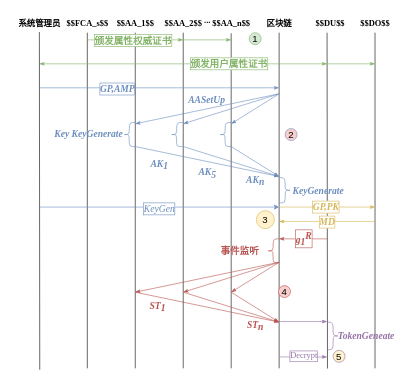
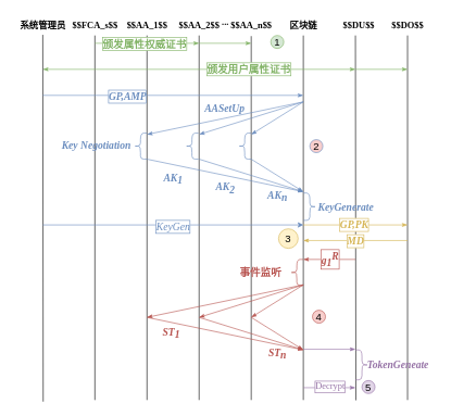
  <mxCell id="0" />
  <mxCell id="1" parent="0" />
  <mxCell id="2" value="" style="endArrow=none;html=1;rounded=0;jumpStyle=sharp;endFill=0;fontFamily=Times New Roman;fontStyle=3;fontSize=16;" parent="1" edge="1"><mxGeometry width="50" height="50" relative="1" as="geometry"><mxPoint x="145" y="54" as="sourcePoint" /><mxPoint x="145" y="614" as="targetPoint" /></mxGeometry></mxCell>
  <mxCell id="3" value="" style="endArrow=none;html=1;rounded=0;jumpStyle=sharp;endFill=0;fontFamily=Times New Roman;fontStyle=3;fontSize=16;" parent="1" edge="1"><mxGeometry width="50" height="50" relative="1" as="geometry"><mxPoint x="385" y="55" as="sourcePoint" /><mxPoint x="385" y="614" as="targetPoint" /></mxGeometry></mxCell>
  <mxCell id="4" value="" style="endArrow=none;html=1;rounded=0;jumpStyle=sharp;endFill=0;fontFamily=Times New Roman;fontStyle=3;entryX=0.507;entryY=-0.02;entryDx=0;entryDy=0;entryPerimeter=0;fontSize=16;strokeWidth=1;" parent="1" edge="1"><mxGeometry width="50" height="50" relative="1" as="geometry"><mxPoint x="65" y="53" as="sourcePoint" /><mxPoint x="65.63" y="616.4" as="targetPoint" /></mxGeometry></mxCell>
  <mxCell id="5" value="" style="endArrow=none;html=1;rounded=0;jumpStyle=sharp;endFill=0;fontFamily=Times New Roman;fontStyle=3;fontSize=16;" parent="1" edge="1"><mxGeometry width="50" height="50" relative="1" as="geometry"><mxPoint x="305" y="54" as="sourcePoint" /><mxPoint x="305" y="614" as="targetPoint" /></mxGeometry></mxCell>
  <mxCell id="6" value="" style="endArrow=none;html=1;rounded=0;jumpStyle=sharp;endFill=0;fontFamily=Times New Roman;fontStyle=3;fontSize=16;" parent="1" edge="1"><mxGeometry width="50" height="50" relative="1" as="geometry"><mxPoint x="225" y="54" as="sourcePoint" /><mxPoint x="225" y="614" as="targetPoint" /></mxGeometry></mxCell>
  <mxCell id="7" value="" style="endArrow=none;html=1;rounded=0;jumpStyle=sharp;endFill=0;fontFamily=Times New Roman;fontStyle=3;fontSize=16;" parent="1" edge="1"><mxGeometry width="50" height="50" relative="1" as="geometry"><mxPoint x="465" y="54" as="sourcePoint" /><mxPoint x="465" y="614" as="targetPoint" /></mxGeometry></mxCell>
  <mxCell id="8" value="" style="endArrow=none;html=1;rounded=0;jumpStyle=sharp;endFill=0;fontFamily=Times New Roman;fontStyle=3;fontSize=16;" parent="1" edge="1"><mxGeometry width="50" height="50" relative="1" as="geometry"><mxPoint x="625" y="54" as="sourcePoint" /><mxPoint x="625" y="614" as="targetPoint" /></mxGeometry></mxCell>
  <mxCell id="9" value="" style="endArrow=none;html=1;rounded=0;jumpStyle=sharp;endFill=0;fontFamily=Times New Roman;fontStyle=3;entryX=0.51;entryY=-0.087;entryDx=0;entryDy=0;entryPerimeter=0;fontSize=16;" parent="1" edge="1"><mxGeometry width="50" height="50" relative="1" as="geometry"><mxPoint x="545" y="54" as="sourcePoint" /><mxPoint x="545.7" y="614.39" as="targetPoint" /></mxGeometry></mxCell>
  <mxCell id="10" value="" style="endArrow=classicThin;html=1;rounded=0;endFill=1;fontFamily=Times New Roman;fontStyle=3;fillColor=#d5e8d4;strokeColor=#82b366;fontSize=16;" parent="1" edge="1"><mxGeometry width="50" height="50" relative="1" as="geometry"><mxPoint x="145" y="66" as="sourcePoint" /><mxPoint x="305" y="66" as="targetPoint" /></mxGeometry></mxCell>
  <mxCell id="11" value="&lt;font style=&quot;font-style: normal; font-size: 16px;&quot; face=&quot;宋体&quot;&gt;颁发属性权威证书&lt;/font&gt;" style="edgeLabel;html=1;align=center;verticalAlign=middle;resizable=0;points=[];fontFamily=Times New Roman;fontStyle=3;fontColor=#82B366;fontSize=16;labelBorderColor=#82B366;" parent="10" vertex="1" connectable="0"><mxGeometry x="-0.087" y="-2" relative="1" as="geometry"><mxPoint x="2" y="-2" as="offset" /></mxGeometry></mxCell>
  <mxCell id="12" value="" style="endArrow=classicThin;html=1;rounded=0;endFill=1;fontFamily=Times New Roman;fontStyle=3;fillColor=#d5e8d4;strokeColor=#82b366;fontSize=16;" parent="1" edge="1"><mxGeometry width="50" height="50" relative="1" as="geometry"><mxPoint x="305" y="66" as="sourcePoint" /><mxPoint x="385" y="66" as="targetPoint" /></mxGeometry></mxCell>
  <mxCell id="13" value="" style="endArrow=classicThin;html=1;rounded=0;endFill=1;fontFamily=Times New Roman;fontStyle=3;fillColor=#d5e8d4;strokeColor=#82b366;fontSize=16;" parent="1" edge="1"><mxGeometry width="50" height="50" relative="1" as="geometry"><mxPoint x="145" y="106" as="sourcePoint" /><mxPoint x="545" y="106" as="targetPoint" /></mxGeometry></mxCell>
  <mxCell id="14" value="&lt;font style=&quot;font-style: normal; font-size: 16px;&quot; face=&quot;宋体&quot;&gt;颁发用户属性证书&lt;/font&gt;" style="edgeLabel;html=1;align=center;verticalAlign=middle;resizable=0;points=[];fontFamily=Times New Roman;fontStyle=3;fontColor=#82B366;fontSize=16;labelBorderColor=#82B366;" parent="13" vertex="1" connectable="0"><mxGeometry x="0.34" relative="1" as="geometry"><mxPoint x="-33" y="-1" as="offset" /></mxGeometry></mxCell>
  <mxCell id="15" value="" style="endArrow=classicThin;html=1;rounded=0;endFill=1;fontFamily=Times New Roman;fontStyle=3;fillColor=#d5e8d4;strokeColor=#82b366;fontSize=16;" parent="1" edge="1"><mxGeometry width="50" height="50" relative="1" as="geometry"><mxPoint x="545" y="106" as="sourcePoint" /><mxPoint x="625" y="106" as="targetPoint" /></mxGeometry></mxCell>
  <mxCell id="16" value="" style="endArrow=classicThin;html=1;rounded=0;endFill=1;fontFamily=Times New Roman;fontStyle=3;fillColor=#dae8fc;strokeColor=#6c8ebf;fontSize=16;" parent="1" edge="1"><mxGeometry width="50" height="50" relative="1" as="geometry"><mxPoint x="65" y="146" as="sourcePoint" /><mxPoint x="465" y="146" as="targetPoint" /></mxGeometry></mxCell>
  <mxCell id="17" value="GP,AMP" style="edgeLabel;html=1;align=center;verticalAlign=middle;resizable=0;points=[];fontFamily=Times New Roman;fontStyle=3;fontColor=#6c8ebf;fontSize=16;labelBorderColor=#6C8EBF;" parent="16" vertex="1" connectable="0"><mxGeometry x="-0.355" y="-1" relative="1" as="geometry"><mxPoint as="offset" /></mxGeometry></mxCell>
  <mxCell id="18" value="" style="endArrow=classicThin;html=1;rounded=0;endFill=1;fontFamily=Times New Roman;fontStyle=3;fillColor=#dae8fc;strokeColor=#6c8ebf;fontSize=16;" parent="1" edge="1"><mxGeometry width="50" height="50" relative="1" as="geometry"><mxPoint x="465" y="156" as="sourcePoint" /><mxPoint x="225" y="206" as="targetPoint" /></mxGeometry></mxCell>
  <mxCell id="19" value="" style="endArrow=classicThin;html=1;rounded=0;endFill=1;fontFamily=Times New Roman;fontStyle=3;fillColor=#dae8fc;strokeColor=#6c8ebf;fontSize=16;" parent="1" edge="1"><mxGeometry width="50" height="50" relative="1" as="geometry"><mxPoint x="465" y="156" as="sourcePoint" /><mxPoint x="305" y="206" as="targetPoint" /></mxGeometry></mxCell>
  <mxCell id="20" value="" style="endArrow=classicThin;html=1;rounded=0;endFill=1;fontFamily=Times New Roman;fontStyle=3;fillColor=#dae8fc;strokeColor=#6c8ebf;fontSize=16;" parent="1" edge="1"><mxGeometry width="50" height="50" relative="1" as="geometry"><mxPoint x="465" y="156" as="sourcePoint" /><mxPoint x="385" y="206" as="targetPoint" /></mxGeometry></mxCell>
  <mxCell id="21" value="" style="endArrow=classicThin;html=1;rounded=0;endFill=1;fontFamily=Times New Roman;fontStyle=3;fillColor=#dae8fc;strokeColor=#6c8ebf;fontSize=16;" parent="1" edge="1"><mxGeometry width="50" height="50" relative="1" as="geometry"><mxPoint x="225" y="244" as="sourcePoint" /><mxPoint x="465" y="294" as="targetPoint" /></mxGeometry></mxCell>
  <mxCell id="22" value="" style="endArrow=classicThin;html=1;rounded=0;endFill=1;fontFamily=Times New Roman;fontStyle=3;fillColor=#dae8fc;strokeColor=#6c8ebf;fontSize=16;" parent="1" edge="1"><mxGeometry width="50" height="50" relative="1" as="geometry"><mxPoint x="305" y="244" as="sourcePoint" /><mxPoint x="465" y="294" as="targetPoint" /></mxGeometry></mxCell>
  <mxCell id="23" value="" style="endArrow=classicThin;html=1;rounded=0;endFill=1;fontFamily=Times New Roman;fontStyle=3;fillColor=#dae8fc;strokeColor=#6c8ebf;fontSize=16;" parent="1" edge="1"><mxGeometry width="50" height="50" relative="1" as="geometry"><mxPoint x="385" y="244" as="sourcePoint" /><mxPoint x="465" y="294" as="targetPoint" /></mxGeometry></mxCell>
  <mxCell id="24" value="" style="endArrow=classicThin;html=1;rounded=0;endFill=1;fontFamily=Times New Roman;fontStyle=3;fillColor=#fff2cc;strokeColor=#d6b656;fontSize=16;" parent="1" edge="1"><mxGeometry width="50" height="50" relative="1" as="geometry"><mxPoint x="465" y="345" as="sourcePoint" /><mxPoint x="625" y="345" as="targetPoint" /></mxGeometry></mxCell>
  <mxCell id="25" value="GP,PK" style="edgeLabel;html=1;align=center;verticalAlign=middle;resizable=0;points=[];fontFamily=Times New Roman;fontStyle=3;fontColor=#d6b656;fontSize=16;labelBackgroundColor=default;labelBorderColor=#D6B656;" parent="24" vertex="1" connectable="0"><mxGeometry x="0.412" y="1" relative="1" as="geometry"><mxPoint x="-36" as="offset" /></mxGeometry></mxCell>
  <mxCell id="26" value="" style="endArrow=classicThin;html=1;rounded=0;endFill=1;fontFamily=Times New Roman;fontStyle=3;fillColor=#f8cecc;strokeColor=#b85450;fontColor=#B85450;fontSize=16;" parent="1" edge="1"><mxGeometry width="50" height="50" relative="1" as="geometry"><mxPoint x="545" y="398" as="sourcePoint" /><mxPoint x="465" y="398" as="targetPoint" /></mxGeometry></mxCell>
  <mxCell id="27" value="g&lt;sub style=&quot;font-size: 16px;&quot;&gt;1&lt;/sub&gt;&lt;sup style=&quot;font-size: 16px;&quot;&gt;R&lt;/sup&gt;" style="edgeLabel;html=1;align=center;verticalAlign=middle;resizable=0;points=[];fontFamily=Times New Roman;fontStyle=3;fontColor=#B85450;fontSize=16;labelBorderColor=#B85450;" parent="26" vertex="1" connectable="0"><mxGeometry y="-1" relative="1" as="geometry"><mxPoint as="offset" /></mxGeometry></mxCell>
  <mxCell id="28" value="" style="endArrow=classicThin;html=1;rounded=0;endFill=1;fontFamily=Times New Roman;fontStyle=3;fontColor=#B85450;fillColor=#f8cecc;strokeColor=#b85450;fontSize=16;" parent="1" edge="1"><mxGeometry width="50" height="50" relative="1" as="geometry"><mxPoint x="465" y="437" as="sourcePoint" /><mxPoint x="225" y="487" as="targetPoint" /></mxGeometry></mxCell>
  <mxCell id="29" value="" style="endArrow=classicThin;html=1;rounded=0;endFill=1;fontFamily=Times New Roman;fontStyle=3;fontColor=#B85450;fillColor=#f8cecc;strokeColor=#b85450;fontSize=16;" parent="1" edge="1"><mxGeometry width="50" height="50" relative="1" as="geometry"><mxPoint x="465" y="437" as="sourcePoint" /><mxPoint x="305" y="487" as="targetPoint" /></mxGeometry></mxCell>
  <mxCell id="30" value="" style="endArrow=classicThin;html=1;rounded=0;endFill=1;fontFamily=Times New Roman;fontStyle=3;fontColor=#B85450;fillColor=#f8cecc;strokeColor=#b85450;fontSize=16;" parent="1" edge="1"><mxGeometry width="50" height="50" relative="1" as="geometry"><mxPoint x="465" y="437" as="sourcePoint" /><mxPoint x="385" y="487" as="targetPoint" /></mxGeometry></mxCell>
  <mxCell id="31" value="" style="endArrow=classicThin;html=1;rounded=0;endFill=1;fontFamily=Times New Roman;fontStyle=3;fontColor=#B85450;fillColor=#f8cecc;strokeColor=#b85450;fontSize=16;" parent="1" edge="1"><mxGeometry width="50" height="50" relative="1" as="geometry"><mxPoint x="385" y="487" as="sourcePoint" /><mxPoint x="465" y="537" as="targetPoint" /></mxGeometry></mxCell>
  <mxCell id="32" value="" style="endArrow=classicThin;html=1;rounded=0;endFill=1;fontFamily=Times New Roman;fontStyle=3;fontColor=#B85450;fillColor=#f8cecc;strokeColor=#b85450;fontSize=16;" parent="1" edge="1"><mxGeometry width="50" height="50" relative="1" as="geometry"><mxPoint x="305" y="487" as="sourcePoint" /><mxPoint x="465" y="537" as="targetPoint" /></mxGeometry></mxCell>
  <mxCell id="33" value="" style="endArrow=classicThin;html=1;rounded=0;endFill=1;fontFamily=Times New Roman;fontStyle=3;fontColor=#B85450;fillColor=#f8cecc;strokeColor=#b85450;fontSize=16;" parent="1" edge="1"><mxGeometry width="50" height="50" relative="1" as="geometry"><mxPoint x="225" y="487" as="sourcePoint" /><mxPoint x="465" y="537" as="targetPoint" /></mxGeometry></mxCell>
  <mxCell id="34" value="" style="endArrow=classicThin;html=1;rounded=0;endFill=1;fontFamily=Times New Roman;fontStyle=0;fillColor=#e1d5e7;strokeColor=#9673a6;fontSize=14;" parent="1" edge="1"><mxGeometry width="50" height="50" relative="1" as="geometry"><mxPoint x="465" y="595" as="sourcePoint" /><mxPoint x="545" y="595" as="targetPoint" /></mxGeometry></mxCell>
  <mxCell id="35" value="Decrypt" style="edgeLabel;html=1;align=center;verticalAlign=middle;resizable=0;points=[];fontFamily=Times New Roman;fontStyle=0;fontColor=#9673a6;fontSize=14;labelBorderColor=#9673a6;" parent="34" vertex="1" connectable="0"><mxGeometry x="0.1" y="-1" relative="1" as="geometry"><mxPoint x="-4" y="-3" as="offset" /></mxGeometry></mxCell>
  <mxCell id="36" value="$$FCA_s$$" style="text;html=1;align=center;verticalAlign=middle;resizable=0;points=[];autosize=1;strokeColor=none;fillColor=none;fontFamily=Times New Roman;fontStyle=1;fontSize=14;" parent="1" vertex="1"><mxGeometry x="100" y="24" width="90" height="30" as="geometry" /></mxCell>
  <mxCell id="37" value="$$AA_1$$" style="text;html=1;align=center;verticalAlign=middle;resizable=0;points=[];autosize=1;strokeColor=none;fillColor=none;fontFamily=Times New Roman;fontStyle=1;fontSize=14;" parent="1" vertex="1"><mxGeometry x="180" y="24" width="90" height="30" as="geometry" /></mxCell>
  <mxCell id="38" value="$$AA_2$$" style="text;html=1;align=center;verticalAlign=middle;resizable=0;points=[];autosize=1;strokeColor=none;fillColor=none;fontFamily=Times New Roman;fontStyle=1;fontSize=14;" parent="1" vertex="1"><mxGeometry x="260" y="24" width="90" height="30" as="geometry" /></mxCell>
  <mxCell id="39" value="$$AA_n$$" style="text;html=1;align=center;verticalAlign=middle;resizable=0;points=[];autosize=1;strokeColor=none;fillColor=none;fontFamily=Times New Roman;fontStyle=1;fontSize=14;" parent="1" vertex="1"><mxGeometry x="340" y="24" width="90" height="30" as="geometry" /></mxCell>
  <mxCell id="40" value="..." style="text;html=1;align=center;verticalAlign=middle;resizable=0;points=[];autosize=1;strokeColor=none;fillColor=none;fontFamily=Times New Roman;fontStyle=1;fontSize=14;" parent="1" vertex="1"><mxGeometry x="330" y="20" width="30" height="30" as="geometry" /></mxCell>
  <mxCell id="41" value="区块链" style="text;html=1;align=center;verticalAlign=middle;resizable=0;points=[];autosize=1;strokeColor=none;fillColor=none;fontFamily=宋体;fontStyle=1;fontSize=14;" parent="1" vertex="1"><mxGeometry x="430" y="24" width="70" height="30" as="geometry" /></mxCell>
  <mxCell id="42" value="&lt;span style=&quot;font-family: &amp;quot;Times New Roman&amp;quot;;&quot;&gt;$$DO$$&lt;/span&gt;" style="text;html=1;align=center;verticalAlign=middle;resizable=0;points=[];autosize=1;strokeColor=none;fillColor=none;fontFamily=宋体;fontStyle=1;fontSize=14;" parent="1" vertex="1"><mxGeometry x="590" y="24" width="70" height="30" as="geometry" /></mxCell>
  <mxCell id="43" value="AK&lt;sub style=&quot;font-size: 16px;&quot;&gt;1&lt;/sub&gt;" style="text;html=1;align=center;verticalAlign=middle;resizable=0;points=[];autosize=1;fontFamily=Times New Roman;fontStyle=3;fontColor=#6c8ebf;fontSize=16;" parent="1" vertex="1"><mxGeometry x="240" y="254" width="50" height="40" as="geometry" /></mxCell>
- <mxCell id="44" value="AK&lt;sub style=&quot;font-size: 16px;&quot;&gt;5&lt;/sub&gt;" style="text;html=1;align=center;verticalAlign=middle;resizable=0;points=[];autosize=1;strokeColor=none;fillColor=none;fontFamily=Times New Roman;fontStyle=3;fontColor=#6c8ebf;fontSize=16;" parent="1" vertex="1"><mxGeometry x="320" y="268" width="50" height="40" as="geometry" /></mxCell>
+ <mxCell id="44" value="AK&lt;sub style=&quot;font-size: 16px;&quot;&gt;2&lt;/sub&gt;" style="text;html=1;align=center;verticalAlign=middle;resizable=0;points=[];autosize=1;strokeColor=none;fillColor=none;fontFamily=Times New Roman;fontStyle=3;fontColor=#6c8ebf;fontSize=16;" parent="1" vertex="1"><mxGeometry x="320" y="268" width="50" height="40" as="geometry" /></mxCell>
  <mxCell id="45" value="AK&lt;span style=&quot;font-size: 16px;&quot;&gt;&lt;sub style=&quot;font-size: 16px;&quot;&gt;n&lt;/sub&gt;&lt;/span&gt;" style="text;html=1;align=center;verticalAlign=middle;resizable=0;points=[];autosize=1;strokeColor=none;fillColor=none;fontFamily=Times New Roman;fontStyle=3;fontColor=#6c8ebf;fontSize=16;" parent="1" vertex="1"><mxGeometry x="400" y="281" width="50" height="40" as="geometry" /></mxCell>
  <mxCell id="46" value="" style="shape=curlyBracket;whiteSpace=wrap;html=1;rounded=1;flipH=1;labelPosition=right;verticalLabelPosition=middle;align=left;verticalAlign=middle;size=0.5;fontFamily=Times New Roman;fontStyle=3;fillColor=#dae8fc;strokeColor=#6c8ebf;fontSize=16;" parent="1" vertex="1"><mxGeometry x="465" y="296" width="20" height="42" as="geometry" /></mxCell>
  <mxCell id="47" value="&lt;font color=&quot;#6c8ebf&quot; style=&quot;font-size: 16px;&quot;&gt;KeyGenerate&lt;/font&gt;" style="text;html=1;align=center;verticalAlign=middle;resizable=0;points=[];autosize=1;strokeColor=none;fillColor=none;fontFamily=Times New Roman;fontStyle=3;fontSize=16;" parent="1" vertex="1"><mxGeometry x="475" y="303" width="110" height="30" as="geometry" /></mxCell>
  <mxCell id="48" value="" style="shape=curlyBracket;whiteSpace=wrap;html=1;rounded=1;labelPosition=left;verticalLabelPosition=middle;align=right;verticalAlign=middle;fontFamily=Times New Roman;fontStyle=3;fillColor=#f8cecc;strokeColor=#b85450;fontSize=16;" parent="1" vertex="1"><mxGeometry x="445" y="398" width="20" height="40" as="geometry" /></mxCell>
  <mxCell id="49" value="&lt;font style=&quot;font-style: normal; font-size: 16px;&quot; face=&quot;宋体&quot;&gt;事件监听&lt;/font&gt;" style="text;html=1;align=center;verticalAlign=middle;resizable=0;points=[];autosize=1;strokeColor=none;fillColor=none;fontFamily=Times New Roman;fontStyle=3;fontColor=#B85450;fontSize=16;" parent="1" vertex="1"><mxGeometry x="354" y="403" width="90" height="30" as="geometry" /></mxCell>
  <mxCell id="50" value="ST&lt;sub style=&quot;font-size: 16px;&quot;&gt;1&lt;/sub&gt;" style="text;html=1;align=center;verticalAlign=middle;resizable=0;points=[];autosize=1;strokeColor=none;fillColor=none;fontFamily=Times New Roman;fontStyle=3;fontColor=#B85450;fontSize=16;" parent="1" vertex="1"><mxGeometry x="237" y="491" width="50" height="40" as="geometry" /></mxCell>
  <mxCell id="51" value="ST&lt;sub style=&quot;font-size: 16px;&quot;&gt;n&lt;/sub&gt;" style="text;html=1;align=center;verticalAlign=middle;resizable=0;points=[];autosize=1;strokeColor=none;fillColor=none;fontFamily=Times New Roman;fontStyle=3;fontColor=#B85450;fontSize=16;" parent="1" vertex="1"><mxGeometry x="400" y="523" width="50" height="40" as="geometry" /></mxCell>
  <mxCell id="52" value="" style="shape=curlyBracket;whiteSpace=wrap;html=1;rounded=1;flipH=1;labelPosition=right;verticalLabelPosition=middle;align=left;verticalAlign=middle;size=0.5;fontFamily=Times New Roman;fontStyle=3;fillColor=#e1d5e7;strokeColor=#9673a6;fontSize=16;" parent="1" vertex="1"><mxGeometry x="545" y="537" width="20" height="46" as="geometry" /></mxCell>
  <mxCell id="53" value="TokenGeneate" style="text;html=1;align=center;verticalAlign=middle;resizable=0;points=[];autosize=1;fontFamily=Times New Roman;fontStyle=3;fontSize=16;fontColor=#9673a6;" parent="1" vertex="1"><mxGeometry x="550" y="544" width="120" height="30" as="geometry" /></mxCell>
  <mxCell id="54" value="" style="endArrow=classicThin;html=1;rounded=0;endFill=1;fontFamily=Times New Roman;fontStyle=3;fillColor=#fff2cc;strokeColor=#d6b656;fontSize=16;" parent="1" edge="1"><mxGeometry width="50" height="50" relative="1" as="geometry"><mxPoint x="625" y="369" as="sourcePoint" /><mxPoint x="465" y="369" as="targetPoint" /></mxGeometry></mxCell>
  <mxCell id="55" value="MD" style="edgeLabel;html=1;align=center;verticalAlign=middle;resizable=0;points=[];fontFamily=Times New Roman;fontStyle=3;fontColor=#D6B656;fontSize=16;labelBorderColor=#D6B656;" parent="54" vertex="1" connectable="0"><mxGeometry x="-0.024" y="2" relative="1" as="geometry"><mxPoint x="-3" y="-2" as="offset" /></mxGeometry></mxCell>
  <mxCell id="56" value="" style="shape=curlyBracket;html=1;rounded=1;labelPosition=left;verticalLabelPosition=middle;align=right;verticalAlign=middle;fontFamily=Times New Roman;fontStyle=3;fillColor=#dae8fc;strokeColor=#6c8ebf;fontColor=#6c8ebf;fontSize=16;" parent="1" vertex="1"><mxGeometry x="205" y="204" width="20" height="40" as="geometry" /></mxCell>
  <mxCell id="57" value="" style="shape=curlyBracket;html=1;rounded=1;labelPosition=left;verticalLabelPosition=middle;align=right;verticalAlign=middle;fontFamily=Times New Roman;fontStyle=3;fillColor=#dae8fc;strokeColor=#6c8ebf;fontColor=#6c8ebf;fontSize=16;" parent="1" vertex="1"><mxGeometry x="284" y="204" width="20" height="40" as="geometry" /></mxCell>
  <mxCell id="58" value="" style="shape=curlyBracket;html=1;rounded=1;labelPosition=left;verticalLabelPosition=middle;align=right;verticalAlign=middle;fontFamily=Times New Roman;fontStyle=3;fillColor=#dae8fc;strokeColor=#6c8ebf;fontColor=#6c8ebf;fontSize=16;" parent="1" vertex="1"><mxGeometry x="365" y="204" width="20" height="40" as="geometry" /></mxCell>
  <mxCell id="59" value="1" style="ellipse;whiteSpace=wrap;html=1;fillColor=#d5e8d4;strokeColor=#82b366;fontSize=16;" parent="1" vertex="1"><mxGeometry x="415" y="54" width="20" height="20" as="geometry" /></mxCell>
  <mxCell id="60" value="2" style="ellipse;whiteSpace=wrap;html=1;fillColor=#f8cecc;strokeColor=#6c8ebf;fontSize=16;" parent="1" vertex="1"><mxGeometry x="475" y="214" width="20" height="20" as="geometry" /></mxCell>
  <mxCell id="61" value="3" style="ellipse;whiteSpace=wrap;html=1;fillColor=#fff2cc;strokeColor=#d6b656;fontSize=16;" parent="1" vertex="1"><mxGeometry x="427" y="351" width="30" height="30" as="geometry" /></mxCell>
- <mxCell id="62" value="4" style="ellipse;whiteSpace=wrap;html=1;fillColor=#f8cecc;strokeColor=#b85450;fontSize=16;" parent="1" vertex="1"><mxGeometry x="464" y="476" width="20" height="20" as="geometry" /></mxCell>
- <mxCell id="63" value="5" style="ellipse;whiteSpace=wrap;html=1;fillColor=#fff2cc;strokeColor=#9673a6;fontSize=16;" parent="1" vertex="1"><mxGeometry x="555" y="584" width="20" height="20" as="geometry" /></mxCell>
- <mxCell id="64" value="&lt;font style=&quot;font-size: 16px;&quot; face=&quot;Times New Roman&quot; color=&quot;#6c8ebf&quot;&gt;&lt;i style=&quot;font-size: 16px;&quot;&gt;&lt;b style=&quot;font-size: 16px;&quot;&gt;Key KeyGenerate&lt;/b&gt;&lt;/i&gt;&lt;/font&gt;" style="text;html=1;align=center;verticalAlign=middle;resizable=0;points=[];autosize=1;strokeColor=none;fillColor=none;fontSize=16;" parent="1" vertex="1"><mxGeometry x="82" y="208" width="130" height="30" as="geometry" /></mxCell>
+ <mxCell id="62" value="4" style="ellipse;whiteSpace=wrap;html=1;fillColor=#f8cecc;strokeColor=#b85450;fontSize=16;" parent="1" vertex="1"><mxGeometry x="479" y="476" width="20" height="20" as="geometry" /></mxCell>
+ <mxCell id="63" value="5" style="ellipse;whiteSpace=wrap;html=1;fillColor=#e1d5e7;strokeColor=#9673a6;fontSize=16;" parent="1" vertex="1"><mxGeometry x="555" y="584" width="20" height="20" as="geometry" /></mxCell>
+ <mxCell id="64" value="&lt;font style=&quot;font-size: 16px;&quot; face=&quot;Times New Roman&quot; color=&quot;#6c8ebf&quot;&gt;&lt;i style=&quot;font-size: 16px;&quot;&gt;&lt;b style=&quot;font-size: 16px;&quot;&gt;Key Negotiation&lt;/b&gt;&lt;/i&gt;&lt;/font&gt;" style="text;html=1;align=center;verticalAlign=middle;resizable=0;points=[];autosize=1;strokeColor=none;fillColor=none;fontSize=16;" parent="1" vertex="1"><mxGeometry x="82" y="208" width="130" height="30" as="geometry" /></mxCell>
  <mxCell id="65" value="" style="endArrow=classicThin;html=1;rounded=0;endFill=1;fillColor=#d5e8d4;strokeColor=#82b366;fontSize=16;" parent="1" edge="1"><mxGeometry width="50" height="50" relative="1" as="geometry"><mxPoint x="145" y="106" as="sourcePoint" /><mxPoint x="65" y="106" as="targetPoint" /></mxGeometry></mxCell>
  <mxCell id="66" value="" style="endArrow=classic;html=1;rounded=0;fillColor=#dae8fc;strokeColor=#6C8EBF;fontSize=16;" parent="1" edge="1"><mxGeometry width="50" height="50" relative="1" as="geometry"><mxPoint x="65" y="345" as="sourcePoint" /><mxPoint x="465" y="345" as="targetPoint" /></mxGeometry></mxCell>
  <mxCell id="67" value="KeyGen" style="edgeLabel;html=1;align=center;verticalAlign=middle;resizable=0;points=[];labelBorderColor=#6C8EBF;fontColor=#6C8EBF;fontStyle=2;fontFamily=Times New Roman;fontSize=16;" parent="66" vertex="1" connectable="0"><mxGeometry x="-0.006" y="-2" relative="1" as="geometry"><mxPoint as="offset" /></mxGeometry></mxCell>
  <mxCell id="68" value="" style="endArrow=classicThin;html=1;rounded=0;endFill=1;fontFamily=Times New Roman;fontStyle=3;fontColor=#B85450;fillColor=#e1d5e7;strokeColor=#9673a6;fontSize=16;" parent="1" edge="1"><mxGeometry width="50" height="50" relative="1" as="geometry"><mxPoint x="465" y="536" as="sourcePoint" /><mxPoint x="545" y="536" as="targetPoint" /></mxGeometry></mxCell>
  <mxCell id="69" value="&lt;i style=&quot;font-size: 16px;&quot;&gt;&lt;font style=&quot;font-size: 16px;&quot; face=&quot;Times New Roman&quot;&gt;&lt;b style=&quot;font-size: 16px;&quot;&gt;AASetUp&lt;/b&gt;&lt;/font&gt;&lt;/i&gt;" style="text;html=1;align=center;verticalAlign=middle;resizable=0;points=[];autosize=1;strokeColor=none;fillColor=none;fontColor=#6c8ebf;fontSize=16;" parent="1" vertex="1"><mxGeometry x="304" y="151" width="80" height="30" as="geometry" /></mxCell>
  <mxCell id="70" value="&lt;font face=&quot;宋体&quot;&gt;系统管理员&lt;/font&gt;" style="text;html=1;align=center;verticalAlign=middle;resizable=0;points=[];autosize=1;strokeColor=none;fillColor=none;fontFamily=Times New Roman;fontStyle=1;fontSize=14;" vertex="1" parent="1"><mxGeometry x="20" y="24" width="90" height="30" as="geometry" /></mxCell>
  <mxCell id="71" value="&lt;span style=&quot;font-family: &amp;quot;Times New Roman&amp;quot;;&quot;&gt;$$DU$$&lt;/span&gt;" style="text;html=1;align=center;verticalAlign=middle;resizable=0;points=[];autosize=1;strokeColor=none;fillColor=none;fontFamily=宋体;fontStyle=1;fontSize=14;" vertex="1" parent="1"><mxGeometry x="515" y="24" width="70" height="30" as="geometry" /></mxCell>
